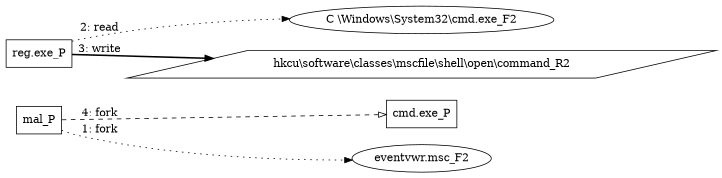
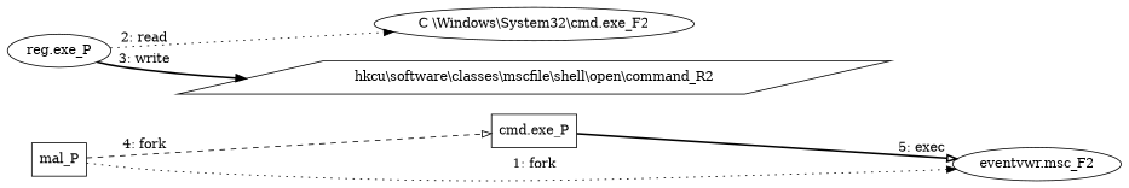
  digraph {
    engine=neato
    fixedsize=false
    fontsize=10
    nodesep=0.3
    rankdir=LR
    ranksep=0
    splines=true
    node [node_type=Process shape=box]
    edge [arrowhead=normal style=dotted]
    mal_P
    "cmd.exe_P"
    "eventvwr.msc_F2" [node_type=File shape=ellipse]
    "C \\Windows\\System32\\cmd.exe_F2" [node_type=File shape=ellipse]
-   "reg.exe_P"
+   "reg.exe_P" [shape=ellipse]
    "hkcu\\software\\classes\\mscfile\\shell\\open\\command_R2" [node_type=Registry shape=parallelogram]
    mal_P -> "cmd.exe_P" [arrowhead=onormal label="4: fork" style=dashed]
    mal_P -> "eventvwr.msc_F2" [label="1: fork"]
+   "cmd.exe_P" -> "eventvwr.msc_F2" [arrowhead=onormal label="5: exec" style=bold]
    "reg.exe_P" -> "C \\Windows\\System32\\cmd.exe_F2" [label="2: read"]
    "reg.exe_P" -> "hkcu\\software\\classes\\mscfile\\shell\\open\\command_R2" [label="3: write" style=bold]
  }
